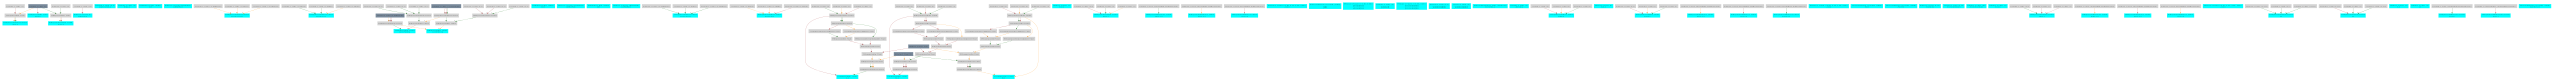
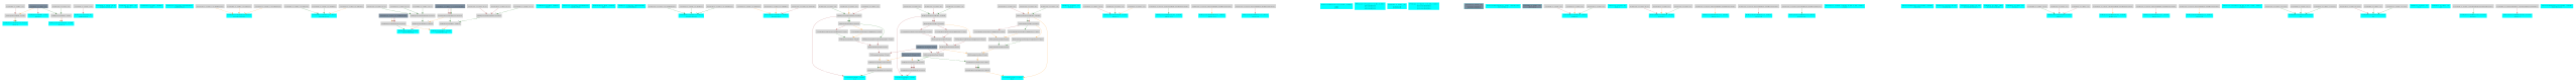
  digraph {
    fontname="IBM Plex Mono"
    node [color=lightgray fontname="IBM Plex Mono" shape=box style=filled]
    edge [color=brown fontname="IBM Plex Mono" headlabel=0]
    n1 [color=cyan label="VFXExpressionCombine Float2\nCount_a"]
    n2 [label="VFXExpressionMax Float"]
    n3 [label="VFXValue`1 Float (1)"]
    n4 [color=lightslategray label="VFXValue`1 Float (0)"]
    n5 [label="VFXExpressionMax Float"]
    n6 [color=cyan label="VFXExpressionMax Float\nRate_b"]
    n7 [color=cyan label="VFXExpressionCombine Float2\nDelay_a"]
    n8 [label="VFXValue`1 Float (0)"]
    n9 [color=cyan label="VFXValue`1 Int32 (1)\nLoopCount_a"]
    n10 [color=cyan label="VFXValue`1 Float (0.1)\nLoopDuration_a"]
    n11 [color=cyan label="VFXValue`1 Float (1)\nDelay_a"]
    n12 [label="VFXValue`1 Float (16)"]
    n13 [color=cyan label="VFXMeshValue Mesh (46152)\nmesh"]
    n14 [color=cyan label="VFXValue`1 Uint32 (4294967295)\nsubMeshMask"]
    n15 [color=cyan label="VFXExpressionCombine Float3\nbounds_center"]
    n16 [label="VFXValue`1 Float (-0.008661509)"]
    n17 [label="VFXValue`1 Float (1.401422)"]
    n18 [label="VFXValue`1 Float (-0.01848245)"]
    n19 [color=cyan label="VFXExpressionCombine Float3\nbounds_size"]
    n20 [label="VFXValue`1 Float (3.004998)"]
    n21 [label="VFXValue`1 Float (3.960069)"]
    n22 [label="VFXValue`1 Float (3.060745)"]
    n23 [color=cyan label="VFXExpressionMin Float3\nboundsPadding"]
    n24 [label="VFXExpressionMax Float3"]
    n25 [label="VFXExpressionCombine Float3"]
    n26 [label="VFXValue`1 Float (0.5)"]
    n27 [label="VFXValue`1 Float (0.5)"]
    n28 [label="VFXValue`1 Float (0.5)"]
    n29 [label="VFXExpressionCombine Float3"]
    n30 [label="VFXExpressionMax Float3"]
    n31 [color=cyan label="VFXExpressionMin Float3\nboundsPadding"]
    n32 [color=lightslategray label="VFXValue`1 Float (-1.701412E+38)"]
    n33 [label="VFXExpressionCombine Float3"]
    n34 [color=lightslategray label="VFXValue`1 Float (1.701412E+38)"]
    n35 [color=cyan label="VFXMeshValue Mesh (46152)\nmesh"]
    n36 [color=cyan label="VFXValue`1 Uint32 (4294967295)\nsubMeshMask"]
    n37 [color=cyan label="VFXMeshValue Mesh (46152)\nmesh"]
    n38 [color=cyan label="VFXValue`1 Uint32 (4294967295)\nsubMeshMask"]
    n39 [color=cyan label="VFXExpressionCombine Float3\nbounds_center"]
    n40 [label="VFXValue`1 Float (-0.008661509)"]
    n41 [label="VFXValue`1 Float (1.401422)"]
    n42 [label="VFXValue`1 Float (-0.01848245)"]
    n43 [color=cyan label="VFXExpressionCombine Float3\nbounds_size"]
    n44 [label="VFXValue`1 Float (3.004998)"]
    n45 [label="VFXValue`1 Float (3.960069)"]
    n46 [label="VFXValue`1 Float (3.060745)"]
    n47 [label="VFXExpressionCombine Float3"]
    n48 [label="VFXValue`1 Float (0.5)"]
    n49 [label="VFXValue`1 Float (0.5)"]
    n50 [label="VFXValue`1 Float (0.5)"]
    n51 [color=cyan label="VFXExpressionMul Float3\nUp_a"]
    n52 [label="VFXExpressionCombine Float3"]
    n53 [label="VFXExpressionMul Float3"]
    n54 [label="VFXExpressionExtractComponent Float"]
    n55 [label="VFXExpressionExtractComponent Float"]
    n56 [label="VFXExpressionExtractComponent Float"]
    n57 [label="VFXValue`1 Float (0)"]
    n58 [label="VFXValue`1 Float (0)"]
    n59 [label="VFXValue`1 Float (1)"]
    n60 [label="VFXExpressionCombine Float3"]
    n61 [label="VFXExpressionDivide Float"]
    n62 [color=lightslategray label="VFXValue`1 Float (1)"]
    n63 [label="VFXExpressionDivide Float"]
    n64 [label="VFXExpressionDivide Float"]
    n65 [label="VFXExpressionCombine Float3"]
    n66 [label="VFXExpressionCombine Float3"]
    n67 [label="VFXExpressionPow Float"]
    n68 [label="VFXExpressionAdd Float"]
    n69 [label="VFXExpressionAdd Float"]
    n70 [color=lightslategray label="VFXValue`1 Float (0.5)"]
    n71 [label="VFXExpressionPow Float"]
    n72 [label="VFXExpressionPow Float"]
    n73 [color=cyan label="VFXValue`1 Float (3)\nSize_b"]
    n74 [color=cyan label="VFXExpressionCombine Float3\nScale_c"]
    n75 [label="VFXValue`1 Float (0.4)"]
    n76 [label="VFXValue`1 Float (2)"]
    n77 [label="VFXValue`1 Float (1)"]
    n78 [color=cyan label="VFXExpressionBakeCurve Float4\nScale_x_d"]
    n79 [label="VFXValue`1 Curve (UnityEngine.AnimationCurve)"]
    n80 [color=cyan label="VFXExpressionBakeCurve Float4\nScale_y_d"]
    n81 [label="VFXValue`1 Curve (UnityEngine.AnimationCurve)"]
    n82 [color=cyan label="VFXExpressionBakeCurve Float4\nScale_z_d"]
    n83 [label="VFXValue`1 Curve (UnityEngine.AnimationCurve)"]
-   n84 [color=cyan label="VFXValue`1 Float4 ((2.00, 0.34, 0.00, 0.00))\n_Color"]
    n85 [color=cyan label="VFXTexture2DValue Texture2D (47854)\n_Mask\n_Mask"]
    n86 [color=cyan label="VFXValue`1 Float2 ((-2.00, 0.00))\n_MainTexSpeed\n_MainTexSpeed\n_MainTexSpeed"]
    n87 [color=cyan label="VFXValue`1 Float (0)\n_AlphaClip\n_AlphaClip"]
    n88 [color=cyan label="VFXValue`1 Float2 ((-3.00, 0.00))\n_DistortionSpeed\n_DistortionSpeed\n_DistortionSpeed"]
-   n89 [color=cyan label="VFXValue`1 Float (0.1)\n_DistorionAmount\n_DistorionAmount"]
-   n90 [color=cyan label="VFXValue`1 Float (0)\n_DistortionScale\n_DistortionScale"]
+   n90 [color=cyan label="VFXValue`1 Float (0)\n_DistortionScale\n_DistortionScale" fillcolor=lightslategray]
    n91 [color=cyan label="VFXBuiltInExpression Float (DeltaTime)\ndeltaTime_a"]
-   n92 [color=cyan label="VFXValue`1 Float (1)\nLifetime_a"]
+   n92 [color=cyan label="VFXValue`1 Float (1)\nLifetime_a" fillcolor=lightslategray]
    n93 [color=cyan label="VFXExpressionCombine Float3\nAngle_b"]
    n94 [label="VFXValue`1 Float (0)"]
    n95 [label="VFXValue`1 Float (0)"]
    n96 [label="VFXValue`1 Float (0)"]
    n97 [color=cyan label="VFXExpressionMul Float3\nUp_a"]
    n98 [label="VFXExpressionCombine Float3"]
    n99 [label="VFXExpressionMul Float3"]
    n100 [label="VFXExpressionExtractComponent Float"]
    n101 [label="VFXExpressionExtractComponent Float"]
    n102 [label="VFXExpressionExtractComponent Float"]
    n103 [label="VFXValue`1 Float (0)"]
    n104 [label="VFXValue`1 Float (0)"]
    n105 [label="VFXValue`1 Float (1)"]
    n106 [label="VFXExpressionAdd Float"]
    n107 [label="VFXExpressionAdd Float"]
    n108 [color=cyan label="VFXValue`1 Float (3)\nSize_b"]
    n109 [color=cyan label="VFXExpressionCombine Float3\nScale_c"]
    n110 [label="VFXValue`1 Float (0.3)"]
    n111 [label="VFXValue`1 Float (2)"]
    n112 [label="VFXValue`1 Float (1)"]
    n113 [color=cyan label="VFXExpressionBakeCurve Float4\nScale_x_d"]
    n114 [label="VFXValue`1 Curve (UnityEngine.AnimationCurve)"]
    n115 [color=cyan label="VFXExpressionBakeCurve Float4\nScale_y_d"]
    n116 [label="VFXValue`1 Curve (UnityEngine.AnimationCurve)"]
    n117 [color=cyan label="VFXExpressionBakeCurve Float4\nScale_z_d"]
    n118 [label="VFXValue`1 Curve (UnityEngine.AnimationCurve)"]
    n119 [color=cyan label="VFXValue`1 Float4 ((0.00, 0.60, 2.00, 0.00))\n_Color"]
-   n120 [color=cyan label="VFXTexture2DValue Texture2D (47850)\n_Mask"]
    n121 [color=cyan label="VFXTexture2DValue Texture2D (47526)\n_MainTex"]
    n122 [color=cyan label="VFXValue`1 Float (0.75)\n_AlphaClip"]
    n123 [color=cyan label="VFXValue`1 Float (0.35)\n_DistorionAmount"]
    n124 [color=cyan label="VFXValue`1 Float (30)\n_DistortionScale"]
    n125 [color=cyan label="VFXExpressionMul Float3\nUp_a"]
    n126 [label="VFXExpressionCombine Float3"]
    n127 [label="VFXExpressionMul Float3"]
    n128 [label="VFXExpressionExtractComponent Float"]
    n129 [label="VFXExpressionExtractComponent Float"]
    n130 [label="VFXExpressionExtractComponent Float"]
    n131 [label="VFXValue`1 Float (0)"]
    n132 [label="VFXValue`1 Float (0)"]
    n133 [label="VFXValue`1 Float (1)"]
    n134 [label="VFXExpressionAdd Float"]
    n135 [label="VFXExpressionAdd Float"]
    n136 [color=cyan label="VFXValue`1 Float (3)\nSize_b"]
    n137 [color=cyan label="VFXExpressionCombine Float3\nScale_c"]
    n138 [label="VFXValue`1 Float (0.4)"]
    n139 [label="VFXValue`1 Float (2)"]
    n140 [label="VFXValue`1 Float (1)"]
    n141 [color=cyan label="VFXExpressionBakeCurve Float4\nScale_x_d"]
    n142 [label="VFXValue`1 Curve (UnityEngine.AnimationCurve)"]
    n143 [color=cyan label="VFXExpressionBakeCurve Float4\nScale_y_d"]
    n144 [label="VFXValue`1 Curve (UnityEngine.AnimationCurve)"]
    n145 [color=cyan label="VFXExpressionBakeCurve Float4\nScale_z_d"]
    n146 [label="VFXValue`1 Curve (UnityEngine.AnimationCurve)"]
    n147 [color=cyan label="VFXValue`1 Float4 ((0.53, 0.09, 0.00, 0.00))\n_Color"]
    n148 [color=cyan label="VFXExpressionCombine Float3\nA_a"]
    n149 [label="VFXValue`1 Float (-0.333)"]
    n150 [label="VFXValue`1 Float (0.2)"]
    n151 [label="VFXValue`1 Float (-0.333)"]
    n152 [color=cyan label="VFXExpressionCombine Float3\nB_a"]
    n153 [label="VFXValue`1 Float (0.333)"]
    n154 [label="VFXValue`1 Float (1)"]
    n155 [label="VFXValue`1 Float (0.333)"]
    n156 [color=cyan label="VFXValue`1 Float (1)\nA_b"]
    n157 [color=cyan label="VFXValue`1 Float (3)\nB_b"]
    n158 [color=cyan label="VFXExpressionBakeCurve Float4\nSize_b"]
    n159 [label="VFXValue`1 Curve (UnityEngine.AnimationCurve)"]
    n160 [color=cyan label="VFXExpressionBakeGradient Float2\nColor_c"]
    n161 [label="VFXValue`1 ColorGradient (UnityEngine.Gradient)"]
    n162 [color=cyan label="VFXTexture2DValue Texture2D (31924)\nmainTexture"]
    n2 -> n1 [color=darkorange]
    n2 -> n1 [color=darkgreen headlabel=1]
    n3 -> n2
    n4 -> n2 [color=darkorange headlabel=1]
    n4 -> n5 [color=darkgreen headlabel=1]
    n4 -> n6 [headlabel=1]
    n5 -> n7 [color=darkorange]
    n5 -> n7 [headlabel=1]
    n8 -> n5 [color=darkgreen]
    n12 -> n9
    n16 -> n15 [color=darkorange]
    n17 -> n15 [color=darkorange headlabel=1]
    n18 -> n15 [color=darkorange headlabel=2]
    n20 -> n19 [color=darkgreen]
    n21 -> n19 [color=darkgreen headlabel=1]
    n22 -> n19 [color=darkorange headlabel=2]
    n24 -> n23
    n25 -> n24 [color=darkgreen]
    n26 -> n25 [color=darkgreen]
    n27 -> n25 [color=darkgreen headlabel=1]
    n28 -> n25 [color=darkgreen headlabel=2]
    n29 -> n24 [color=darkorange headlabel=1]
    n29 -> n30 [color=darkgreen headlabel=1]
    n30 -> n31 [color=darkorange]
    n32 -> n29
    n32 -> n29 [headlabel=1]
    n32 -> n29 [color=darkgreen headlabel=2]
    n33 -> n23 [color=darkgreen headlabel=1]
    n33 -> n31 [color=darkorange headlabel=1]
    n34 -> n33 [color=darkorange]
    n34 -> n33 [headlabel=1]
    n34 -> n33 [headlabel=2]
    n40 -> n39 [color=darkgreen]
    n41 -> n39 [color=darkgreen headlabel=1]
    n42 -> n39 [color=darkgreen headlabel=2]
    n44 -> n43 [color=darkorange]
    n45 -> n43 [color=darkorange headlabel=1]
    n46 -> n43 [headlabel=2]
    n47 -> n30 [color=darkgreen]
    n48 -> n47 [color=darkgreen]
    n49 -> n47 [headlabel=1]
    n50 -> n47 [headlabel=2]
    n52 -> n51
    n52 -> n53 [color=darkgreen]
    n52 -> n53 [color=darkgreen headlabel=1]
    n53 -> n54 [color=darkorange headlabel=""]
    n53 -> n55 [headlabel=""]
    n53 -> n56 [color=darkgreen headlabel=""]
    n54 -> n69 [color=darkorange]
    n55 -> n69 [color=darkgreen headlabel=1]
    n56 -> n68 [headlabel=1]
    n57 -> n52 [color=darkgreen]
    n58 -> n52 [color=darkorange headlabel=1]
    n59 -> n52 [headlabel=2]
    n60 -> n51 [color=darkgreen headlabel=1]
    n61 -> n60 [color=darkgreen]
    n61 -> n60 [color=darkorange headlabel=1]
    n61 -> n60 [color=darkorange headlabel=2]
    n62 -> n61 [color=darkorange]
    n62 -> n63 [color=darkorange]
    n62 -> n64 [color=darkgreen]
    n63 -> n65
    n63 -> n65 [headlabel=1]
    n63 -> n65 [headlabel=2]
    n64 -> n66
    n64 -> n66 [color=darkgreen headlabel=1]
    n64 -> n66 [color=darkgreen headlabel=2]
    n65 -> n97 [headlabel=1]
    n66 -> n125 [color=darkorange headlabel=1]
    n67 -> n61 [color=darkorange headlabel=1]
    n68 -> n67
    n69 -> n68
    n70 -> n67 [headlabel=1]
    n70 -> n71 [headlabel=1]
    n70 -> n72 [color=darkorange headlabel=1]
    n71 -> n63 [color=darkgreen headlabel=1]
    n72 -> n64 [color=darkorange headlabel=1]
    n75 -> n74
    n76 -> n74 [color=darkgreen headlabel=1]
    n77 -> n74 [color=darkorange headlabel=2]
    n79 -> n78 [color=darkgreen headlabel=""]
    n81 -> n80 [color=darkorange headlabel=""]
    n83 -> n82 [headlabel=""]
    n94 -> n93
    n95 -> n93 [color=darkorange headlabel=1]
    n96 -> n93 [color=darkgreen headlabel=2]
    n98 -> n97
    n98 -> n99
    n98 -> n99 [headlabel=1]
    n99 -> n100 [headlabel=""]
    n99 -> n101 [headlabel=""]
    n99 -> n102 [color=darkorange headlabel=""]
    n100 -> n107
    n101 -> n107 [headlabel=1]
    n102 -> n106 [headlabel=1]
    n103 -> n98 [color=darkgreen]
    n104 -> n98 [headlabel=1]
    n105 -> n98 [color=darkgreen headlabel=2]
    n106 -> n71
    n107 -> n106
    n110 -> n109
    n111 -> n109 [color=darkorange headlabel=1]
    n112 -> n109 [color=darkgreen headlabel=2]
    n114 -> n113 [color=darkorange headlabel=""]
    n116 -> n115 [headlabel=""]
    n118 -> n117 [color=darkgreen headlabel=""]
    n126 -> n125 [color=darkorange]
    n126 -> n127 [color=darkgreen]
    n126 -> n127 [headlabel=1]
    n127 -> n128 [headlabel=""]
    n127 -> n129 [color=darkgreen headlabel=""]
    n127 -> n130 [color=darkorange headlabel=""]
    n128 -> n135 [color=darkorange]
    n129 -> n135 [color=darkorange headlabel=1]
    n130 -> n134 [color=darkgreen headlabel=1]
    n131 -> n126
    n132 -> n126 [color=darkorange headlabel=1]
    n133 -> n126 [color=darkgreen headlabel=2]
    n134 -> n72 [color=darkorange]
    n135 -> n134 [color=darkgreen]
    n138 -> n137 [color=darkgreen]
    n139 -> n137 [headlabel=1]
    n140 -> n137 [headlabel=2]
    n142 -> n141 [color=darkorange headlabel=""]
    n144 -> n143 [headlabel=""]
    n146 -> n145 [color=darkorange headlabel=""]
    n149 -> n148 [color=darkgreen]
    n150 -> n148 [color=darkgreen headlabel=1]
    n151 -> n148 [color=darkgreen headlabel=2]
    n153 -> n152
    n154 -> n152 [color=darkgreen headlabel=1]
    n155 -> n152 [color=darkgreen headlabel=2]
    n159 -> n158 [color=darkgreen headlabel=""]
    n161 -> n160 [headlabel=""]
  }
